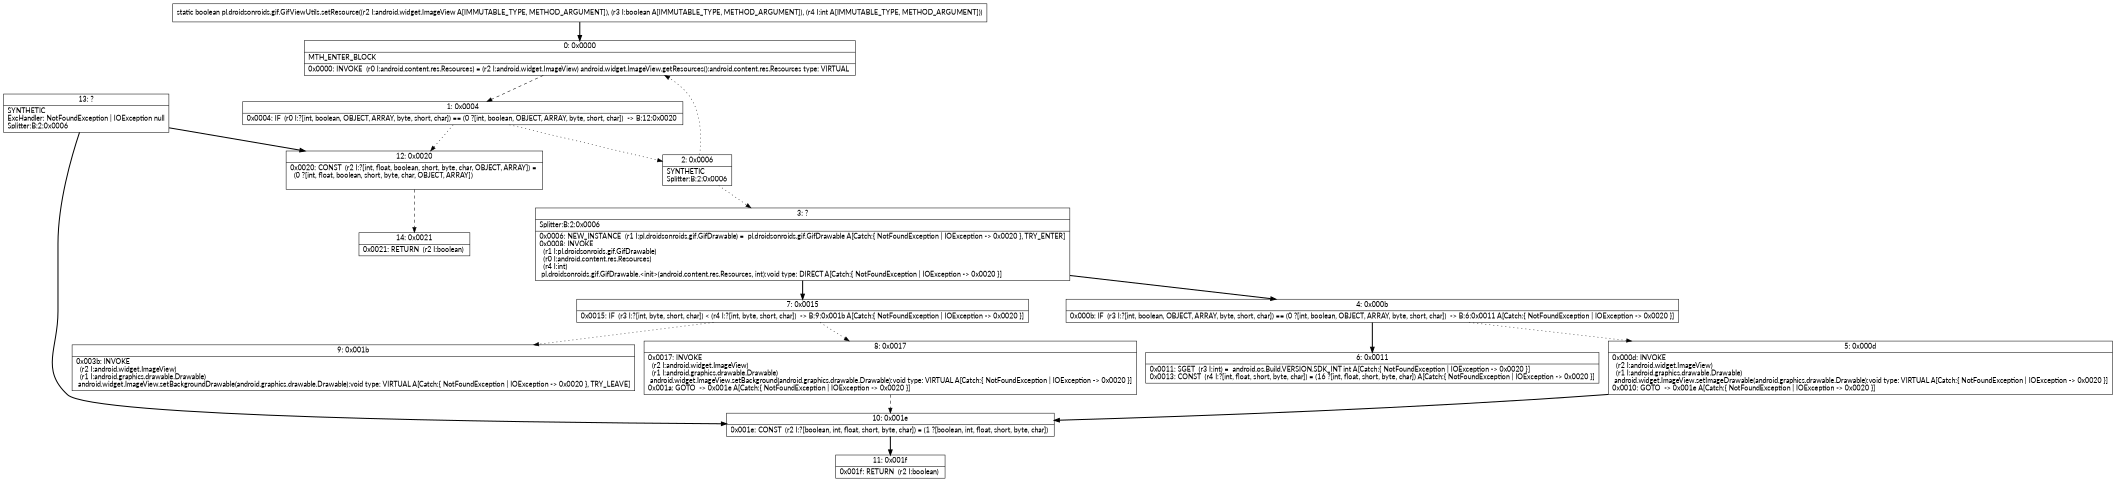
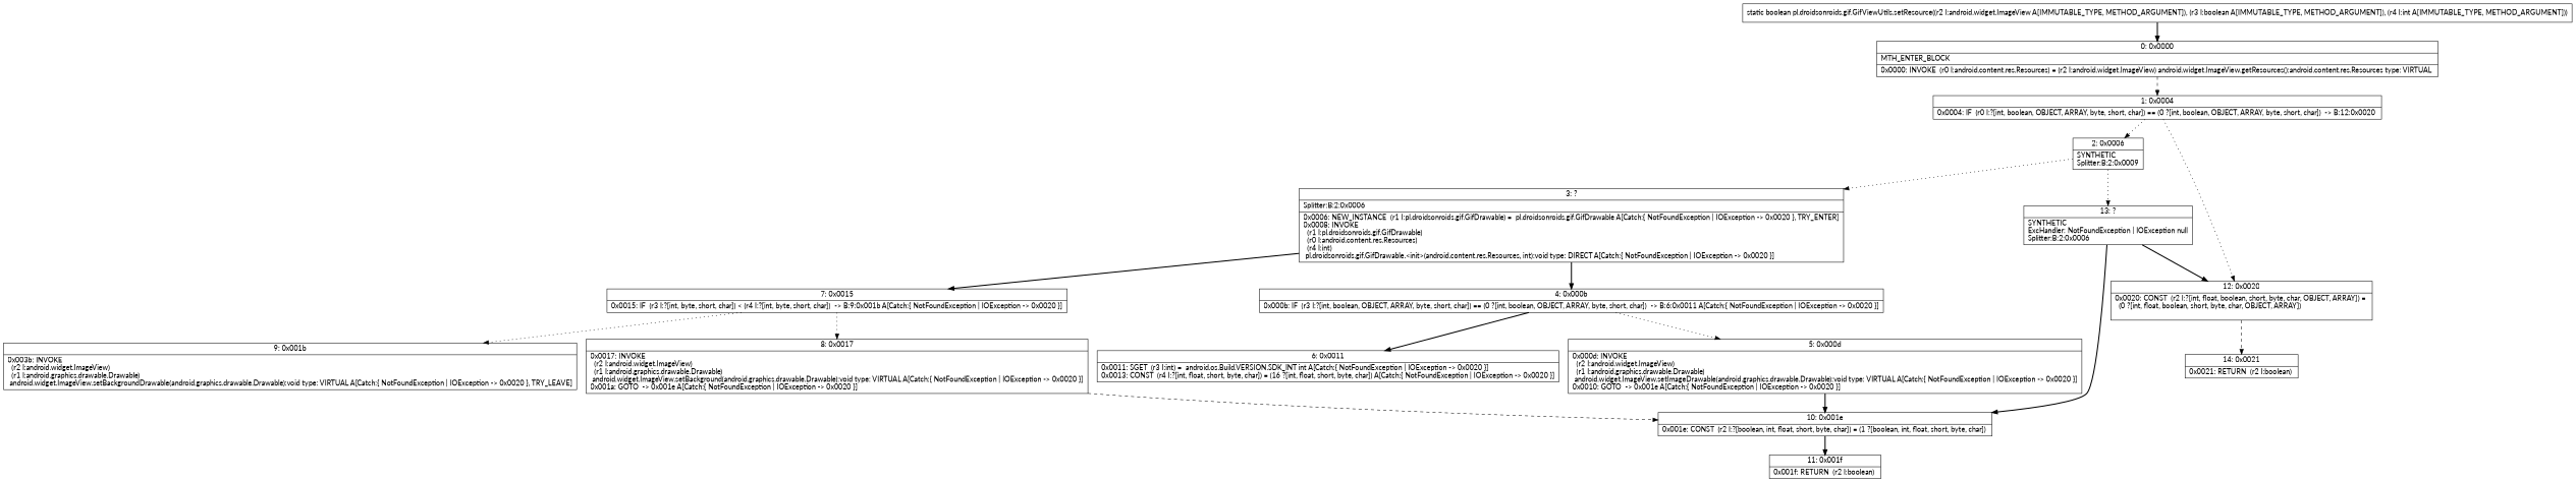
  digraph {
    fontname=Lato
    node [fontname=Lato shape=record]
    edge [fontname=Lato style=bold]
    n1 [label="{0\:\ 0x0000|MTH_ENTER_BLOCK\l|0x0000: INVOKE  (r0 I:android.content.res.Resources) = (r2 I:android.widget.ImageView) android.widget.ImageView.getResources():android.content.res.Resources type: VIRTUAL \l}"]
    n2 [label="{1\:\ 0x0004|0x0004: IF  (r0 I:?[int, boolean, OBJECT, ARRAY, byte, short, char]) == (0 ?[int, boolean, OBJECT, ARRAY, byte, short, char])  \-\> B:12:0x0020 \l}"]
-   n3 [label="{2\:\ 0x0006|SYNTHETIC\lSplitter:B:2:0x0006\l}"]
+   n3 [label="{2\:\ 0x0006|SYNTHETIC\lSplitter:B:2:0x0009\l}"]
    n4 [label="{12\:\ 0x0020|0x0020: CONST  (r2 I:?[int, float, boolean, short, byte, char, OBJECT, ARRAY]) = \l  (0 ?[int, float, boolean, short, byte, char, OBJECT, ARRAY])\l \l}"]
    n5 [label="{3\:\ ?|Splitter:B:2:0x0006\l|0x0006: NEW_INSTANCE  (r1 I:pl.droidsonroids.gif.GifDrawable) =  pl.droidsonroids.gif.GifDrawable A[Catch:\{ NotFoundException \| IOException \-\> 0x0020 \}, TRY_ENTER]\l0x0008: INVOKE  \l  (r1 I:pl.droidsonroids.gif.GifDrawable)\l  (r0 I:android.content.res.Resources)\l  (r4 I:int)\l pl.droidsonroids.gif.GifDrawable.\<init\>(android.content.res.Resources, int):void type: DIRECT A[Catch:\{ NotFoundException \| IOException \-\> 0x0020 \}]\l}"]
    n6 [label="{13\:\ ?|SYNTHETIC\lExcHandler: NotFoundException \| IOException null\lSplitter:B:2:0x0006\l}"]
    n7 [label="{14\:\ 0x0021|0x0021: RETURN  (r2 I:boolean) \l}"]
    n8 [label="{4\:\ 0x000b|0x000b: IF  (r3 I:?[int, boolean, OBJECT, ARRAY, byte, short, char]) == (0 ?[int, boolean, OBJECT, ARRAY, byte, short, char])  \-\> B:6:0x0011 A[Catch:\{ NotFoundException \| IOException \-\> 0x0020 \}]\l}"]
    n9 [label="{7\:\ 0x0015|0x0015: IF  (r3 I:?[int, byte, short, char]) \< (r4 I:?[int, byte, short, char])  \-\> B:9:0x001b A[Catch:\{ NotFoundException \| IOException \-\> 0x0020 \}]\l}"]
    n10 [label="{10\:\ 0x001e|0x001e: CONST  (r2 I:?[boolean, int, float, short, byte, char]) = (1 ?[boolean, int, float, short, byte, char]) \l}"]
    n11 [label="{5\:\ 0x000d|0x000d: INVOKE  \l  (r2 I:android.widget.ImageView)\l  (r1 I:android.graphics.drawable.Drawable)\l android.widget.ImageView.setImageDrawable(android.graphics.drawable.Drawable):void type: VIRTUAL A[Catch:\{ NotFoundException \| IOException \-\> 0x0020 \}]\l0x0010: GOTO  \-\> 0x001e A[Catch:\{ NotFoundException \| IOException \-\> 0x0020 \}]\l}"]
    n12 [label="{6\:\ 0x0011|0x0011: SGET  (r3 I:int) =  android.os.Build.VERSION.SDK_INT int A[Catch:\{ NotFoundException \| IOException \-\> 0x0020 \}]\l0x0013: CONST  (r4 I:?[int, float, short, byte, char]) = (16 ?[int, float, short, byte, char]) A[Catch:\{ NotFoundException \| IOException \-\> 0x0020 \}]\l}"]
    n13 [label="{11\:\ 0x001f|0x001f: RETURN  (r2 I:boolean) \l}"]
    n14 [label="{8\:\ 0x0017|0x0017: INVOKE  \l  (r2 I:android.widget.ImageView)\l  (r1 I:android.graphics.drawable.Drawable)\l android.widget.ImageView.setBackground(android.graphics.drawable.Drawable):void type: VIRTUAL A[Catch:\{ NotFoundException \| IOException \-\> 0x0020 \}]\l0x001a: GOTO  \-\> 0x001e A[Catch:\{ NotFoundException \| IOException \-\> 0x0020 \}]\l}"]
    n15 [label="{9\:\ 0x001b|0x003b: INVOKE  \l  (r2 I:android.widget.ImageView)\l  (r1 I:android.graphics.drawable.Drawable)\l android.widget.ImageView.setBackgroundDrawable(android.graphics.drawable.Drawable):void type: VIRTUAL A[Catch:\{ NotFoundException \| IOException \-\> 0x0020 \}, TRY_LEAVE]\l}"]
    n16 [label="{static boolean pl.droidsonroids.gif.GifViewUtils.setResource((r2 I:android.widget.ImageView A[IMMUTABLE_TYPE, METHOD_ARGUMENT]), (r3 I:boolean A[IMMUTABLE_TYPE, METHOD_ARGUMENT]), (r4 I:int A[IMMUTABLE_TYPE, METHOD_ARGUMENT])) }"]
    n1 -> n2 [style=dashed]
    n2 -> n3 [style=dotted]
    n2 -> n4 [style=dotted]
    n3 -> n5 [style=dotted]
-   n3 -> n1 [style=dotted]
+   n3 -> n6 [style=dotted]
    n4 -> n7 [style=dashed]
    n5 -> n8
    n5 -> n9
    n6 -> n4
    n6 -> n10
    n8 -> n11 [style=dotted]
    n8 -> n12
    n9 -> n14 [style=dotted]
    n9 -> n15 [style=dotted]
    n10 -> n13
    n11 -> n10
    n14 -> n10 [style=dashed]
    n16 -> n1
  }
